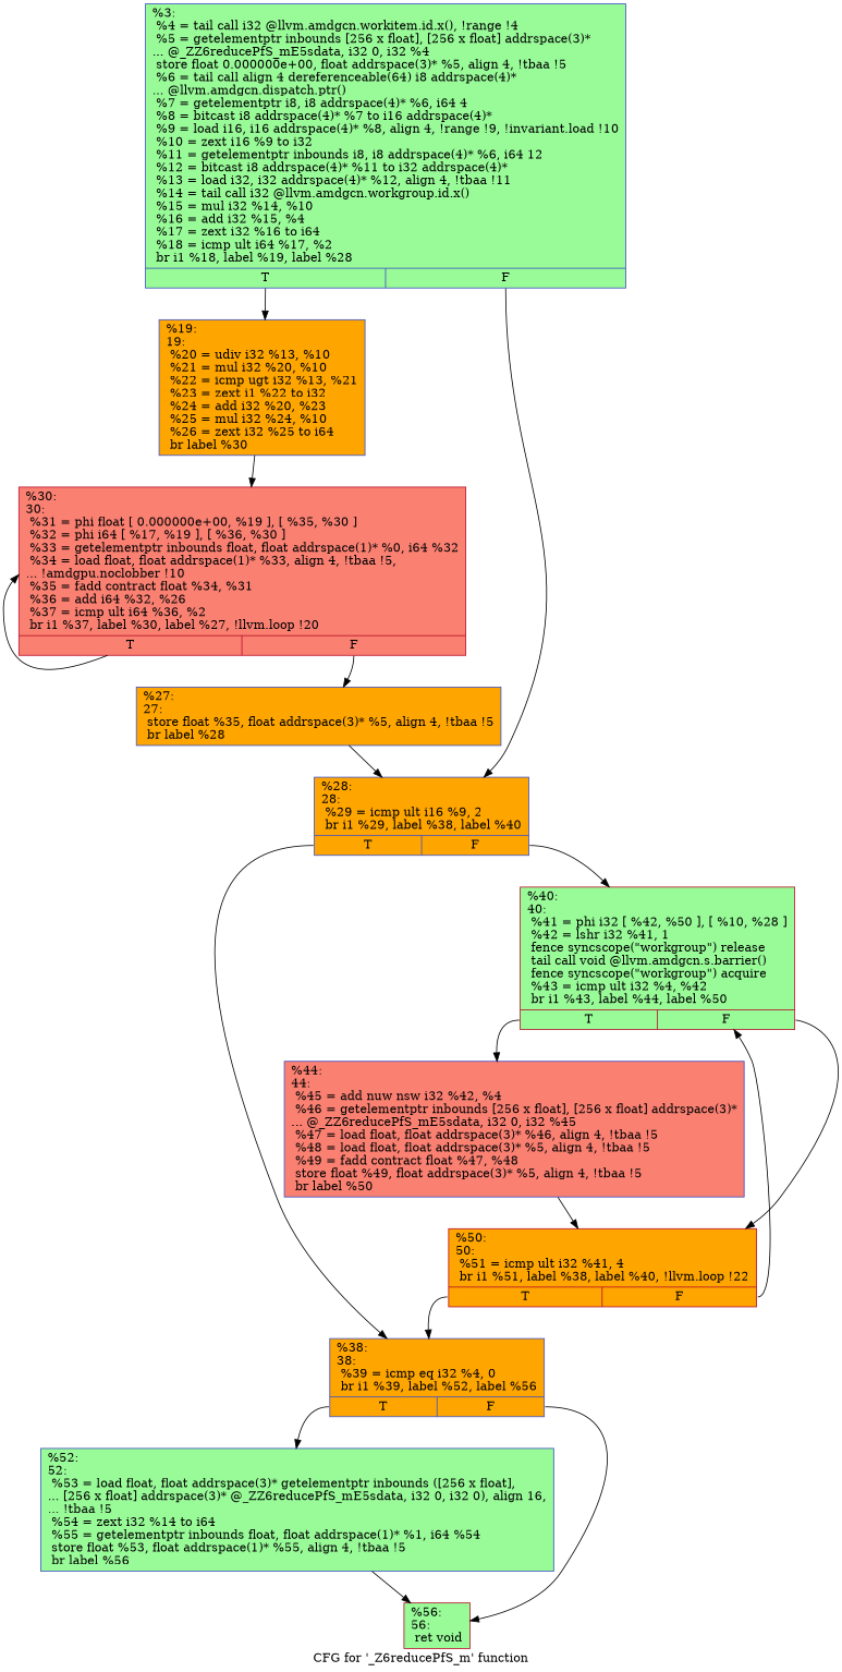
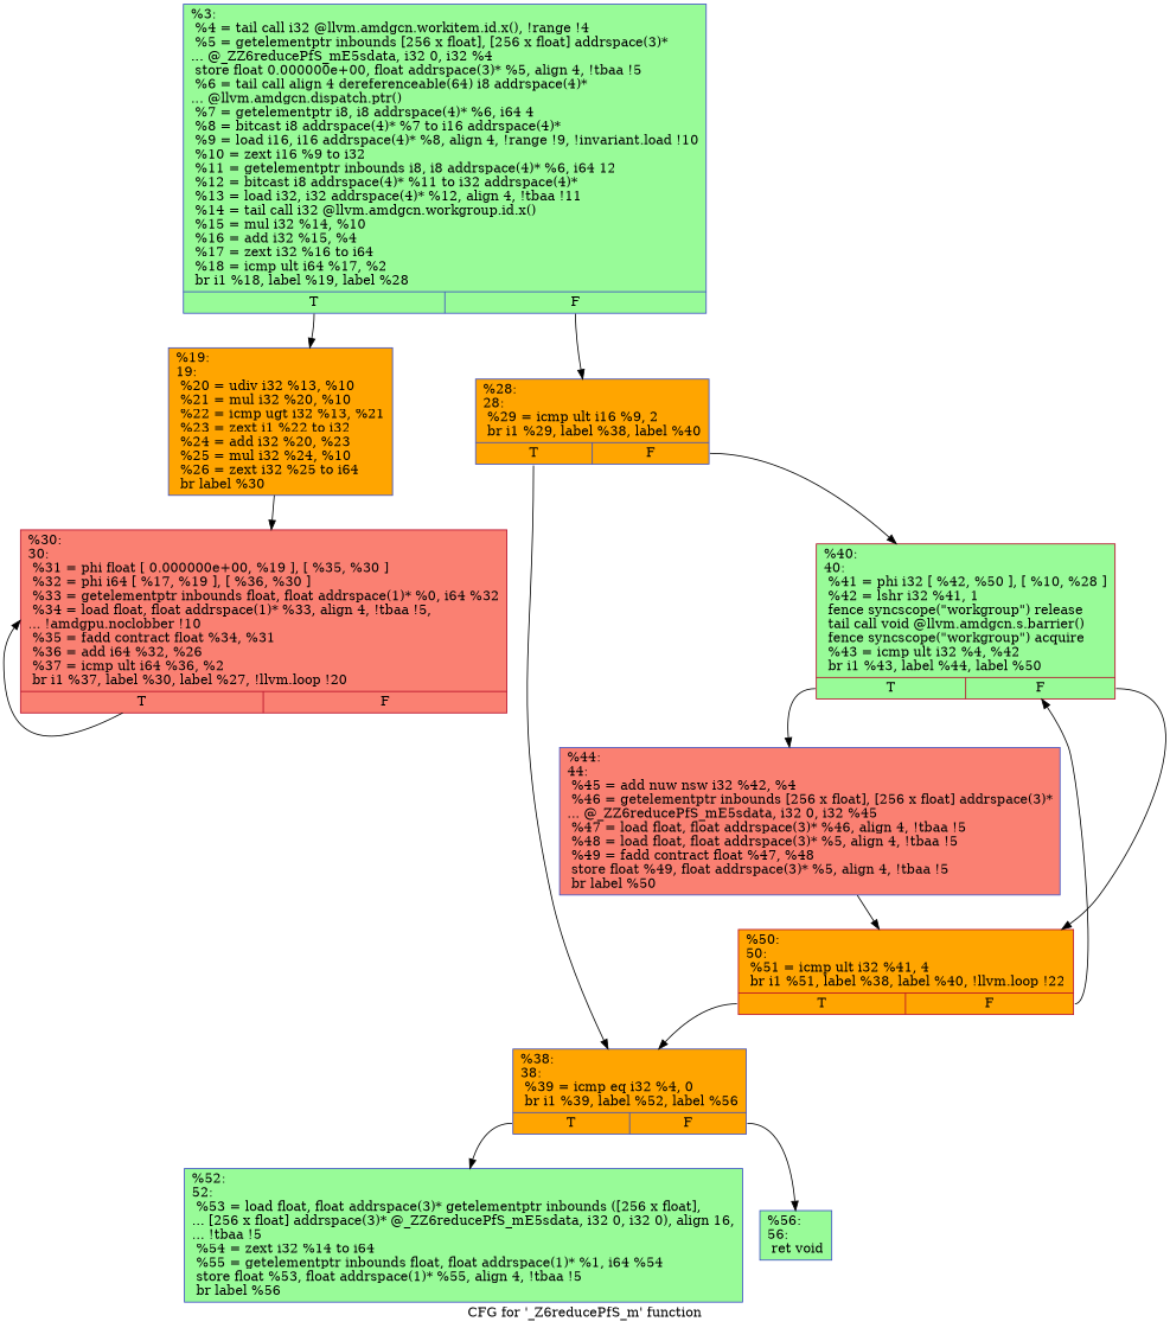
  digraph {
    label="CFG for '_Z6reducePfS_m' function"
    node [color="#3d50c3ff" fillcolor=orange shape=record style=filled]
    edge [tailport=s0]
    n1 [fillcolor=palegreen label="{%3:\l  %4 = tail call i32 @llvm.amdgcn.workitem.id.x(), !range !4\l  %5 = getelementptr inbounds [256 x float], [256 x float] addrspace(3)*\l... @_ZZ6reducePfS_mE5sdata, i32 0, i32 %4\l  store float 0.000000e+00, float addrspace(3)* %5, align 4, !tbaa !5\l  %6 = tail call align 4 dereferenceable(64) i8 addrspace(4)*\l... @llvm.amdgcn.dispatch.ptr()\l  %7 = getelementptr i8, i8 addrspace(4)* %6, i64 4\l  %8 = bitcast i8 addrspace(4)* %7 to i16 addrspace(4)*\l  %9 = load i16, i16 addrspace(4)* %8, align 4, !range !9, !invariant.load !10\l  %10 = zext i16 %9 to i32\l  %11 = getelementptr inbounds i8, i8 addrspace(4)* %6, i64 12\l  %12 = bitcast i8 addrspace(4)* %11 to i32 addrspace(4)*\l  %13 = load i32, i32 addrspace(4)* %12, align 4, !tbaa !11\l  %14 = tail call i32 @llvm.amdgcn.workgroup.id.x()\l  %15 = mul i32 %14, %10\l  %16 = add i32 %15, %4\l  %17 = zext i32 %16 to i64\l  %18 = icmp ult i64 %17, %2\l  br i1 %18, label %19, label %28\l|{<s0>T|<s1>F}}"]
    n2 [label="{%19:\l19:                                               \l  %20 = udiv i32 %13, %10\l  %21 = mul i32 %20, %10\l  %22 = icmp ugt i32 %13, %21\l  %23 = zext i1 %22 to i32\l  %24 = add i32 %20, %23\l  %25 = mul i32 %24, %10\l  %26 = zext i32 %25 to i64\l  br label %30\l}"]
    n3 [label="{%28:\l28:                                               \l  %29 = icmp ult i16 %9, 2\l  br i1 %29, label %38, label %40\l|{<s0>T|<s1>F}}"]
    n4 [color="#b70d28ff" fillcolor=salmon label="{%30:\l30:                                               \l  %31 = phi float [ 0.000000e+00, %19 ], [ %35, %30 ]\l  %32 = phi i64 [ %17, %19 ], [ %36, %30 ]\l  %33 = getelementptr inbounds float, float addrspace(1)* %0, i64 %32\l  %34 = load float, float addrspace(1)* %33, align 4, !tbaa !5,\l... !amdgpu.noclobber !10\l  %35 = fadd contract float %34, %31\l  %36 = add i64 %32, %26\l  %37 = icmp ult i64 %36, %2\l  br i1 %37, label %30, label %27, !llvm.loop !20\l|{<s0>T|<s1>F}}"]
    n5 [label="{%38:\l38:                                               \l  %39 = icmp eq i32 %4, 0\l  br i1 %39, label %52, label %56\l|{<s0>T|<s1>F}}"]
    n6 [color="#b70d28ff" fillcolor=palegreen label="{%40:\l40:                                               \l  %41 = phi i32 [ %42, %50 ], [ %10, %28 ]\l  %42 = lshr i32 %41, 1\l  fence syncscope(\"workgroup\") release\l  tail call void @llvm.amdgcn.s.barrier()\l  fence syncscope(\"workgroup\") acquire\l  %43 = icmp ult i32 %4, %42\l  br i1 %43, label %44, label %50\l|{<s0>T|<s1>F}}"]
-   n7 [label="{%27:\l27:                                               \l  store float %35, float addrspace(3)* %5, align 4, !tbaa !5\l  br label %28\l}"]
    n8 [fillcolor=palegreen label="{%52:\l52:                                               \l  %53 = load float, float addrspace(3)* getelementptr inbounds ([256 x float],\l... [256 x float] addrspace(3)* @_ZZ6reducePfS_mE5sdata, i32 0, i32 0), align 16,\l... !tbaa !5\l  %54 = zext i32 %14 to i64\l  %55 = getelementptr inbounds float, float addrspace(1)* %1, i64 %54\l  store float %53, float addrspace(1)* %55, align 4, !tbaa !5\l  br label %56\l}"]
-   n9 [color="#b70d28ff" fillcolor=palegreen label="{%56:\l56:                                               \l  ret void\l}"]
+   n9 [fillcolor=palegreen label="{%56:\l56:                                               \l  ret void\l}"]
    n10 [fillcolor=salmon label="{%44:\l44:                                               \l  %45 = add nuw nsw i32 %42, %4\l  %46 = getelementptr inbounds [256 x float], [256 x float] addrspace(3)*\l... @_ZZ6reducePfS_mE5sdata, i32 0, i32 %45\l  %47 = load float, float addrspace(3)* %46, align 4, !tbaa !5\l  %48 = load float, float addrspace(3)* %5, align 4, !tbaa !5\l  %49 = fadd contract float %47, %48\l  store float %49, float addrspace(3)* %5, align 4, !tbaa !5\l  br label %50\l}"]
    n11 [color="#b70d28ff" label="{%50:\l50:                                               \l  %51 = icmp ult i32 %41, 4\l  br i1 %51, label %38, label %40, !llvm.loop !22\l|{<s0>T|<s1>F}}"]
    n1 -> n2
    n1 -> n3 [tailport=s1]
    n2 -> n4
    n3 -> n5
    n3 -> n6 [tailport=s1]
    n4 -> n4
-   n4 -> n7 [tailport=s1]
    n5 -> n8
    n5 -> n9 [tailport=s1]
    n6 -> n10
    n6 -> n11 [tailport=s1]
-   n7 -> n3
-   n8 -> n9
    n10 -> n11
    n11 -> n5
    n11 -> n6 [tailport=s1]
  }
